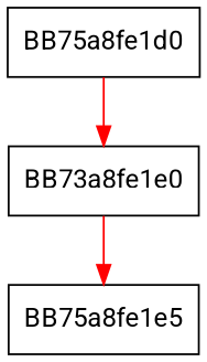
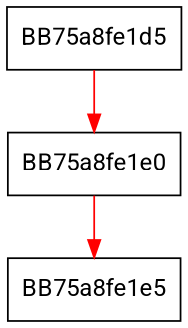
  digraph {
    fontname=Roboto
    splines=ortho
    node [fontname=Roboto shape=box]
    edge [color=red fontname=Roboto]
-   BB75a8fe1d0
-   BB75a8fe1e0 [label=BB73a8fe1e0]
+   BB75a8fe1d0 [label=BB75a8fe1d5]
+   BB75a8fe1e0
    BB75a8fe1e5
    BB75a8fe1d0 -> BB75a8fe1e0
    BB75a8fe1e0 -> BB75a8fe1e5
  }
